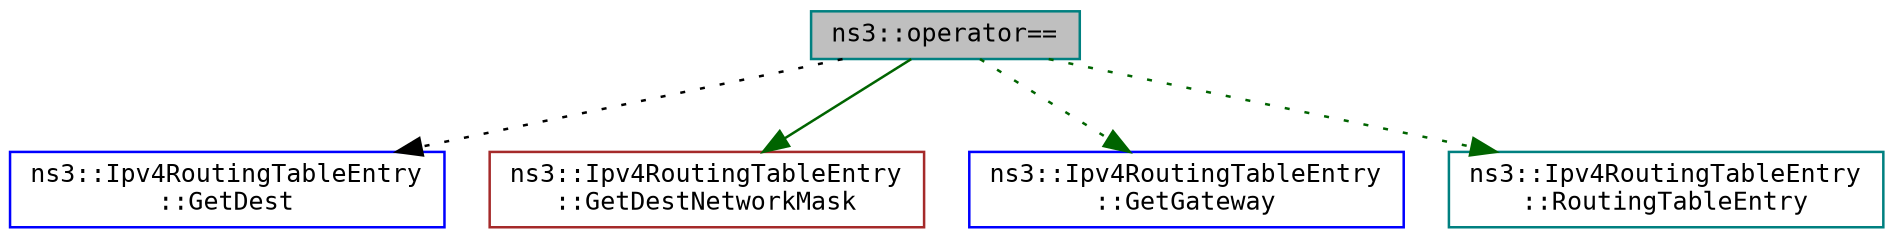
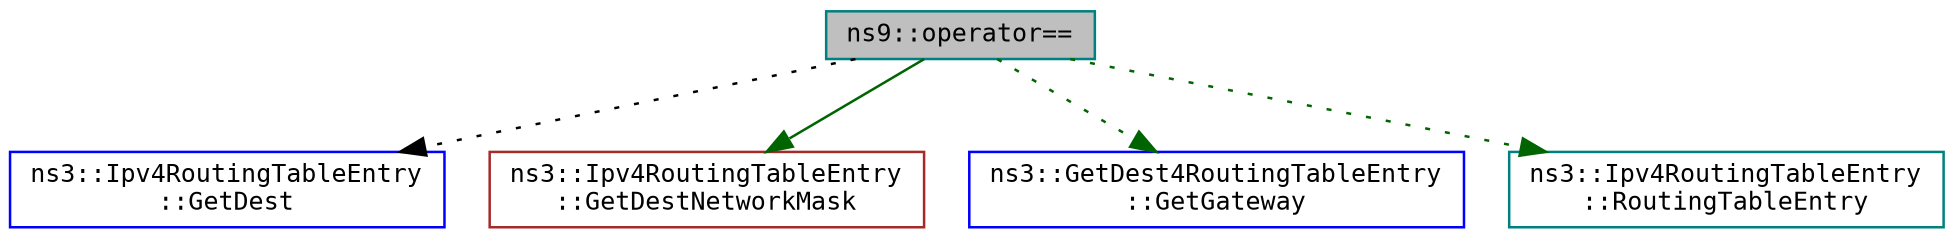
  digraph {
    fontname="DejaVu Sans Mono"
    rankdir=TB
    node [color=teal fillcolor=white fontname="DejaVu Sans Mono" fontsize=10 shape=record style=filled]
    edge [color=darkgreen fontname="DejaVu Sans Mono" fontsize=10 labelfontname=Helvetica labelfontsize=10 style=dotted]
-   n1 [fillcolor=grey75 fontcolor=black height=0.2 label="ns3::operator==" width=0.4]
+   n1 [fillcolor=grey75 fontcolor=black height=0.2 label="ns9::operator==" width=0.4]
    n2 [color=blue height=0.2 label="ns3::Ipv4RoutingTableEntry\l::GetDest" width=0.4]
    n3 [color=brown height=0.2 label="ns3::Ipv4RoutingTableEntry\l::GetDestNetworkMask" width=0.4]
-   n4 [color=blue height=0.2 label="ns3::Ipv4RoutingTableEntry\l::GetGateway" width=0.4]
+   n4 [color=blue height=0.2 label="ns3::GetDest4RoutingTableEntry\l::GetGateway" width=0.4]
    n5 [height=0.2 label="ns3::Ipv4RoutingTableEntry\l::RoutingTableEntry" width=0.4]
    n1 -> n2 [color=black]
    n1 -> n3 [style=solid]
    n1 -> n4
    n1 -> n5
  }
